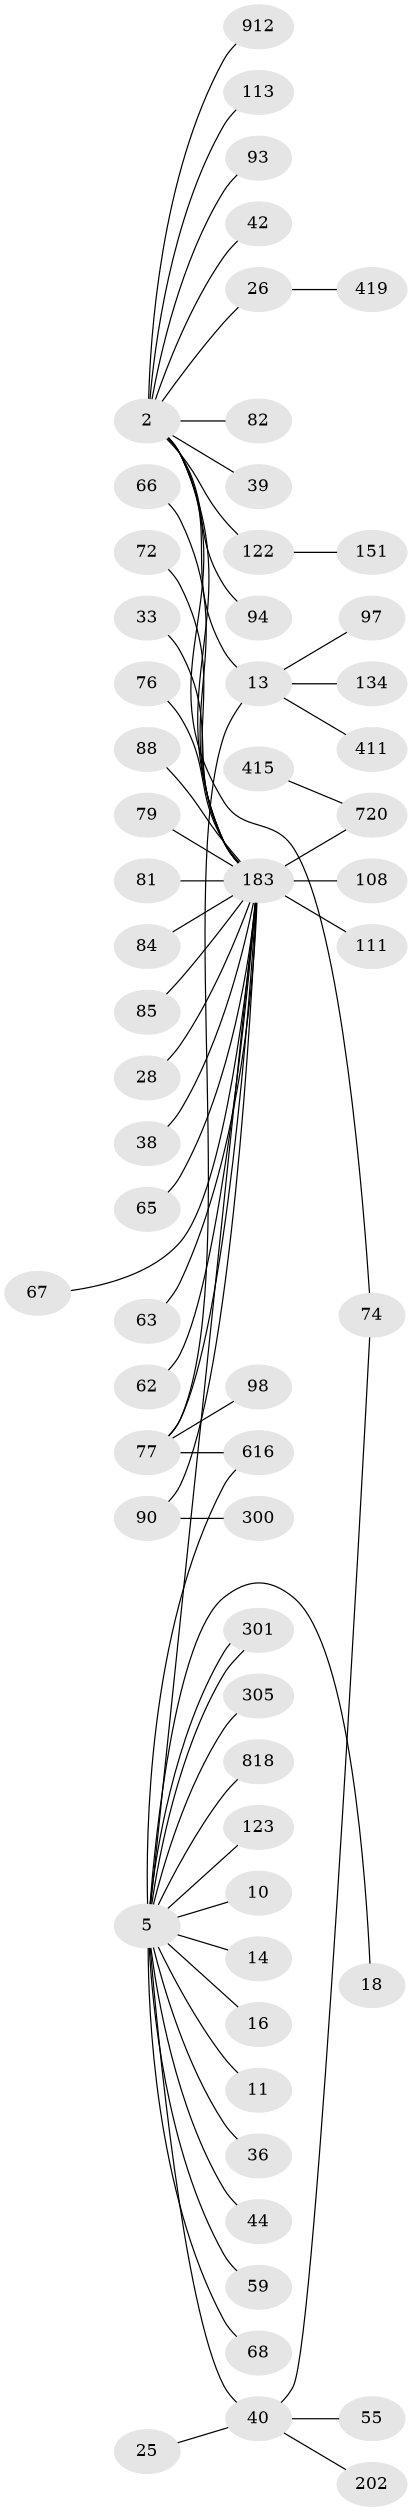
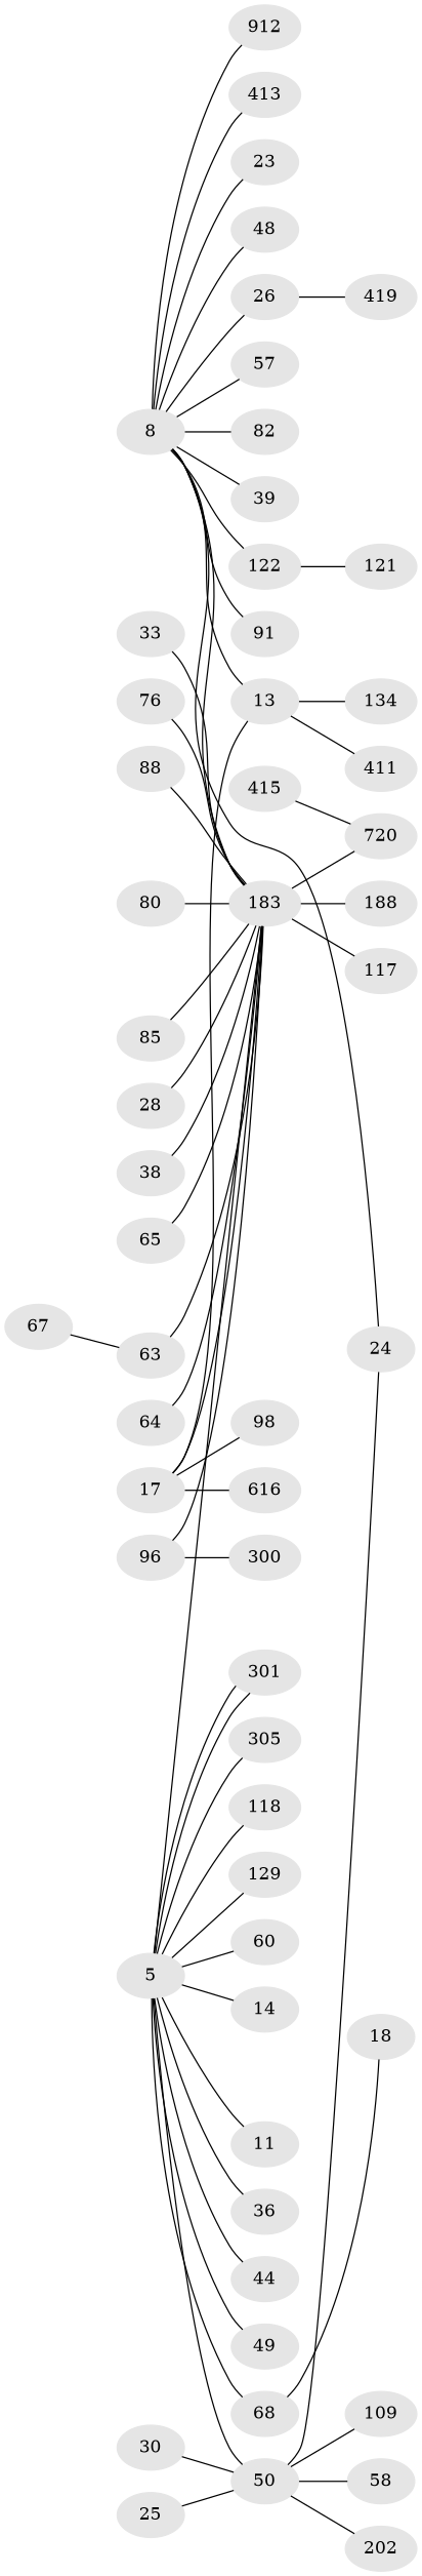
  graph {
    rankdir=LR
    node [color=gray90 style=filled]
-   2
-   23 [label=93]
-   48 [label=42]
-   74
+   2 [label=8]
+   23
+   48
+   57
+   74 [label=24]
    82
    n7 [label=39 super="+53+54"]
    n8 [label=13 super="+7+92"]
-   94 [super="+88"]
+   94 [super="+88" label=91]
    n10 [label=26 super="+81"]
    n11 [label=183 super="+4+52+9"]
    n12 [label=912]
-   113
+   113 [label=413]
    122
-   97
    n16 [label=134 super="+24+26+41+70"]
    n17 [label=411]
    n18 [label=419]
-   108
-   117 [label=111]
+   108 [label=188]
+   117
    n21 [label=720 super="+98"]
-   121 [label=151]
+   121
    5
    18
-   10
+   10 [label=60]
    14
-   16
    n28 [label=11]
    36
-   40 [super="+6+20"]
+   40 [super="+6+20" label=50]
    n31 [label=44]
-   59 [super="+15"]
+   59 [super="+15" label=49]
    68
    n34 [label=301]
    n35 [label=305]
    n36 [label=616]
-   118 [label=818]
-   123
-   58 [label=55]
+   118
+   123 [label=129]
+   58
    n40 [label=202]
+   109
    28
+   30
    n44 [label=38]
    n45 [label=25]
    n46 [label=65]
    n47 [label=67]
    63
-   64 [label=62]
-   66
-   72
+   64
    n52 [label=33]
    76
-   77 [super="+42"]
+   77 [super="+42" label=17]
    n55 [label=98]
    n56 [label=88]
-   79
-   80 [super="+71" label=81]
-   84
+   80 [super="+71"]
    85 [super="+47"]
-   90
+   90 [label=96]
    n62 [label=300]
    n63 [label=415]
    2 -- 23
    2 -- 48
+   2 -- 57
    2 -- 74
    2 -- 82
    2 -- n7
    2 -- n8 [weight=3]
    2 -- 94
    2 -- n10
    2 -- n11 [weight=6]
    2 -- n12
    2 -- 113
    2 -- 122
-   n8 -- 97
    n8 -- n16
    n8 -- n17
    n10 -- n18
    n11 -- 108
    n11 -- 117
    n11 -- n21
    122 -- 121
    5 -- n11
-   5 -- 18
+   68 -- 18
    5 -- 10
    5 -- 14
-   5 -- 16
    5 -- n28
    5 -- 36
    5 -- 40 [weight=2]
    5 -- n31
    5 -- 59
    5 -- 68
    5 -- n34
    5 -- n34
    5 -- n35
-   5 -- n36
    5 -- 118
    5 -- 123
    40 -- 74
    40 -- 58
    40 -- n40
+   40 -- 109
    28 -- n11
+   30 -- 40
    n44 -- n11
    n45 -- 40
    n46 -- n11
-   n47 -- n11
+   n47 -- 63
    63 -- n11
    64 -- n11
-   66 -- n11
-   72 -- n11
    n52 -- n11
    76 -- n11
    77 -- n8
    77 -- n11 [weight=2]
    77 -- n36
    77 -- n55
    n56 -- n11
-   79 -- n11
    80 -- n11
-   84 -- n11
    85 -- n11
    90 -- n11
    90 -- n62
    n63 -- n21
  }
